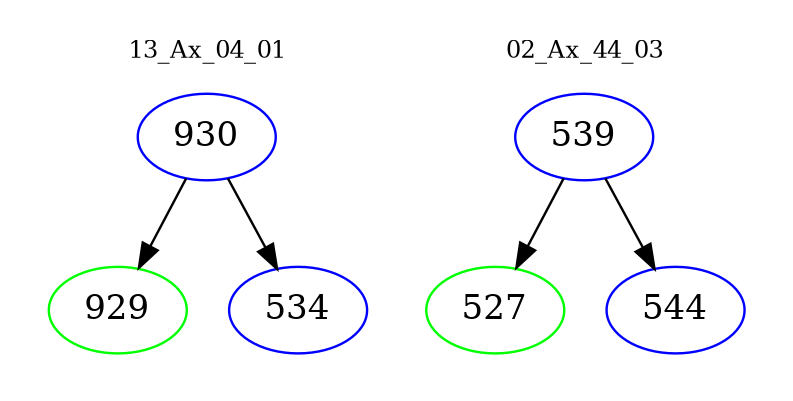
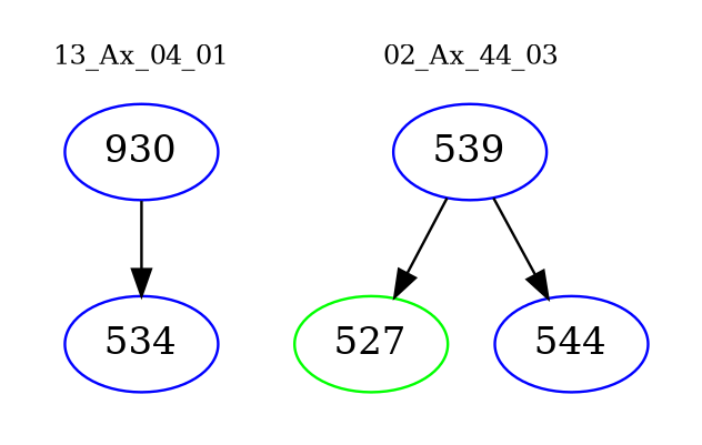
  digraph {
    node [color=blue]
    edge [color=black]
    n1 [label=930]
-   n2 [color=green label=929]
    n3 [label=534]
    n4 [label=539]
    n5 [color=green label=527]
    n6 [label=544]
    subgraph cluster_1 {
      color=white
      fontsize=10
      label="13_Ax_04_01"
      n1
-     n2
      n3
    }
    subgraph cluster_2 {
      color=white
      fontsize=10
      label="02_Ax_44_03"
      n4
      n5
      n6
    }
-   n1 -> n2
    n1 -> n3
    n4 -> n5
    n4 -> n6
  }
